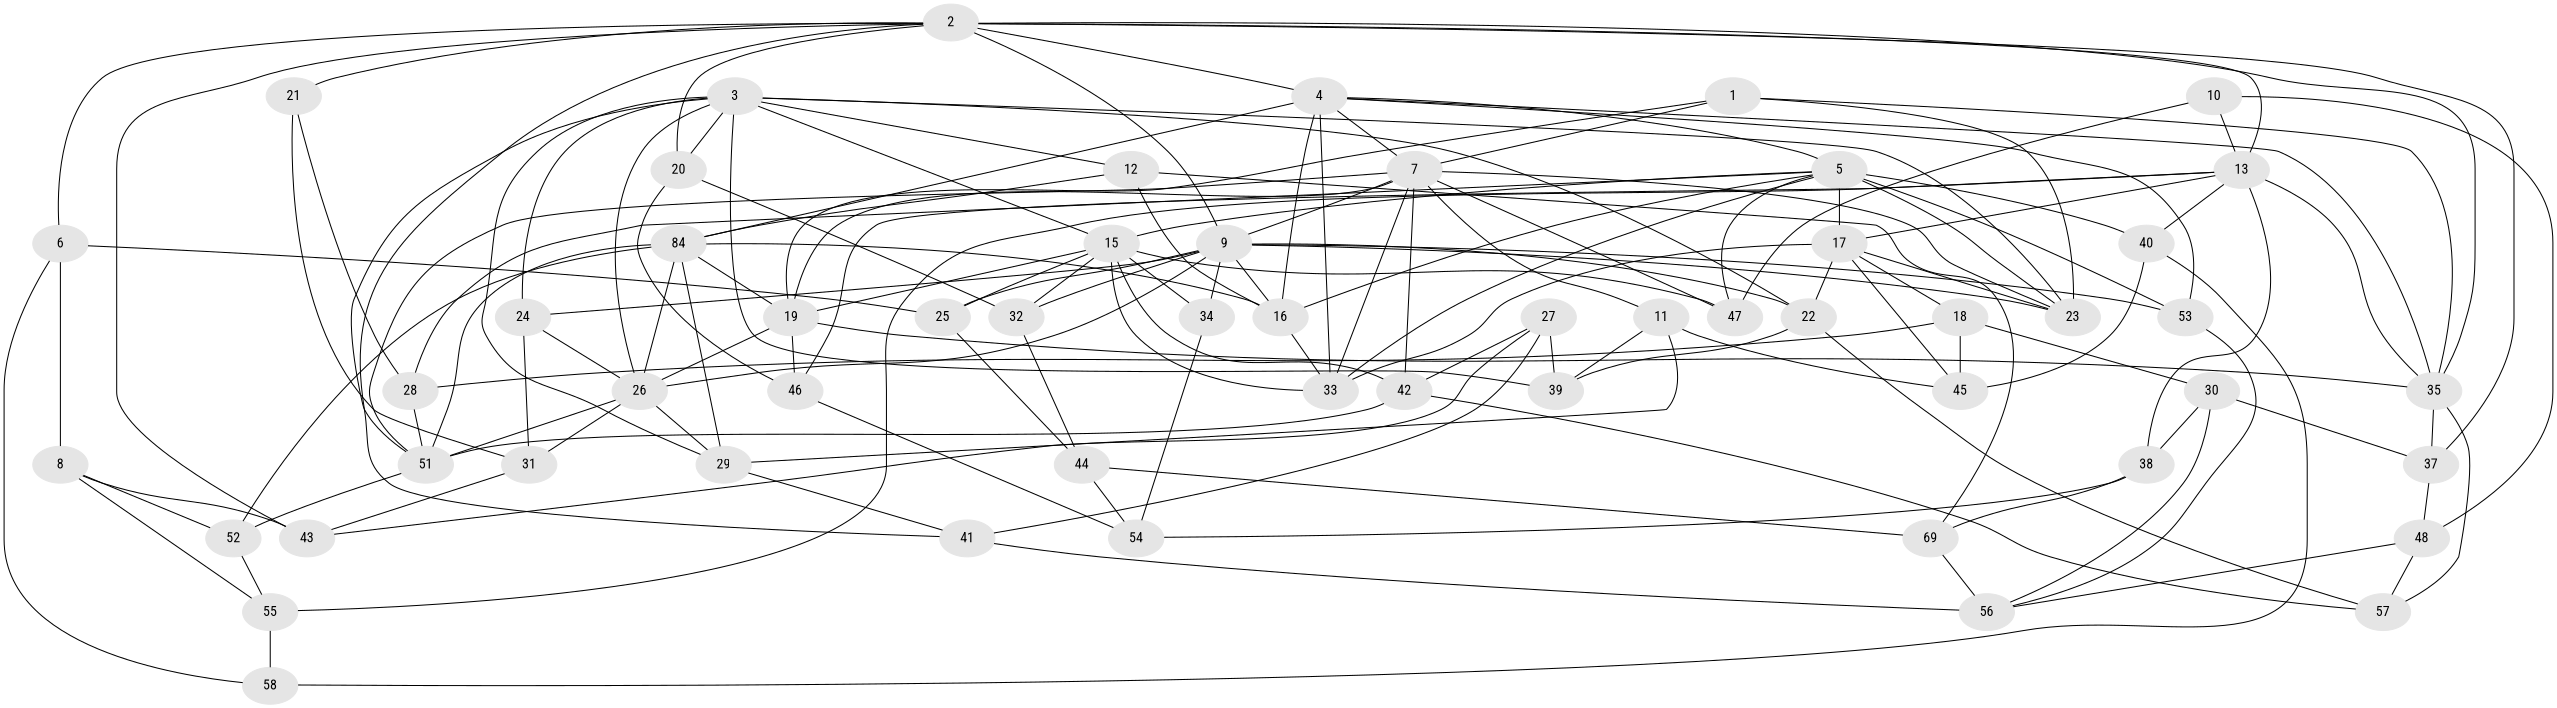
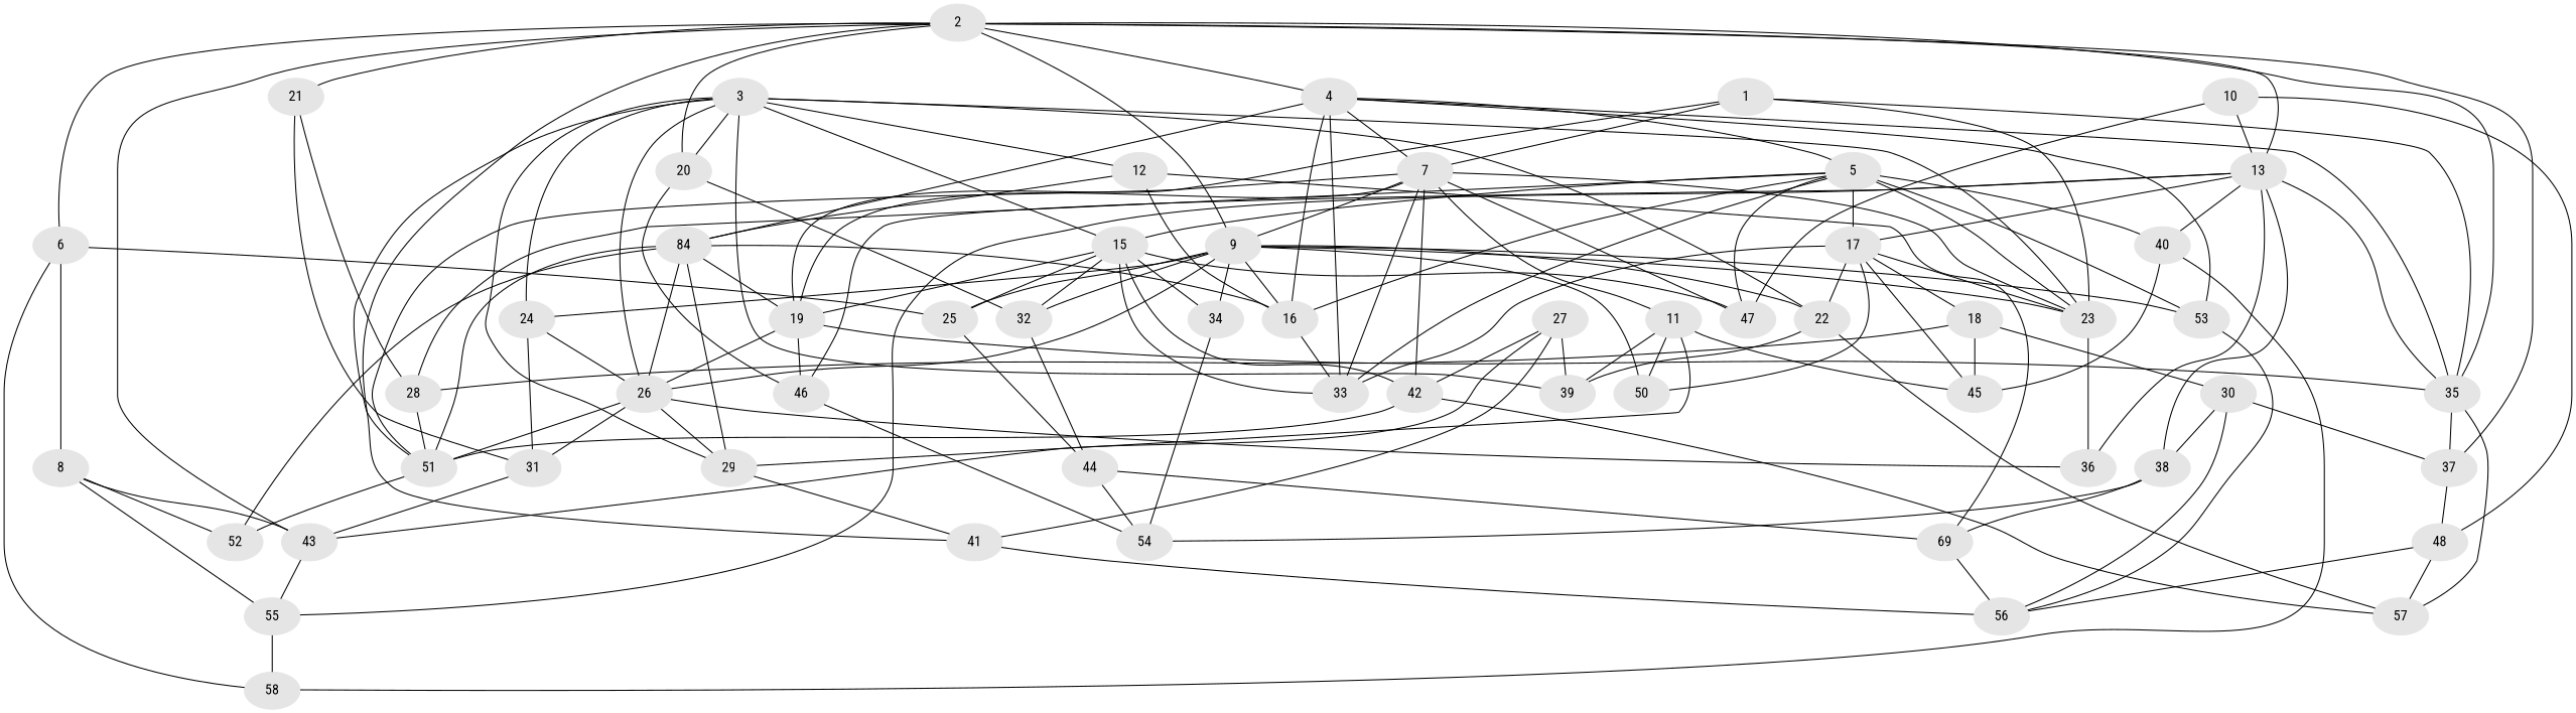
  graph {
    fontname="Roboto Condensed"
    node [color=gray90 fontname="Roboto Condensed" style=filled]
    edge [fontname="Roboto Condensed" weight=1.0]
    1
    7
    19
    23
    35
    9
    51
    33
    47
    11
    42
    26
    46
+   36
    37
    57
    2
    4
    6
    13
    20
    21
    41
    43
    5
    n26 [label=84]
    16
    53
    8
    25
    58
    22
    24
    32
    34
+   50
    17
    40
    55
    38
    28
    31
    48
    56
    3
    12
    15
    29
    39
    n50 [label=69]
    52
    45
    18
    44
    54
    10
    30
    27
    1 -- 7
    1 -- 19
    1 -- 23
    1 -- 35
    7 -- 19
    7 -- 23
    7 -- 9
    7 -- 51
    7 -- 33 [weight=3.0]
    7 -- 47
    7 -- 11
    7 -- 42
    19 -- 35
    19 -- 26
    19 -- 46
+   23 -- 36
    35 -- 37
    35 -- 57
    9 -- 23
    9 -- 26
    9 -- 16
    9 -- 53
    9 -- 25
    9 -- 22
    9 -- 24
    9 -- 32
    9 -- 34
+   9 -- 50
    51 -- 52
+   11 -- 50 [weight=2.0]
    11 -- 29 [weight=3.0]
    11 -- 39
    11 -- 45
    42 -- 51
    42 -- 57
    26 -- 51
+   26 -- 36
    26 -- 31
    26 -- 29 [weight=2.0]
    46 -- 54
    37 -- 48
    2 -- 35 [weight=2.0]
    2 -- 9
    2 -- 37
    2 -- 4
    2 -- 6
    2 -- 13
    2 -- 20
    2 -- 21 [weight=2.0]
    2 -- 41
    2 -- 43
    4 -- 7
    4 -- 35
    4 -- 33
    4 -- 5
    4 -- n26 [weight=2.0]
    4 -- 16
    4 -- 53
    6 -- 8
    6 -- 25
    6 -- 58
    13 -- 35
    13 -- 46
+   13 -- 36 [weight=2.0]
    13 -- 17 [weight=2.0]
    13 -- 40
    13 -- 55
    13 -- 38
    20 -- 46
    20 -- 32
    21 -- 28
    21 -- 31
    41 -- 56
    5 -- 23
    5 -- 33
    5 -- 47
    5 -- 16
    5 -- 53
    5 -- 17
    5 -- 40
    5 -- 28
    5 -- 15
    n26 -- 19
    n26 -- 51 [weight=2.0]
    n26 -- 26
    n26 -- 16
    n26 -- 29
    n26 -- 52
    16 -- 33
    53 -- 56
    8 -- 43
    8 -- 55
    8 -- 52
    25 -- 44
    22 -- 57
    22 -- 39
    24 -- 26
    24 -- 31
    32 -- 44
    34 -- 54
    17 -- 23 [weight=2.0]
    17 -- 33
    17 -- 22
+   17 -- 50
    17 -- 45
    17 -- 18
    40 -- 58
    40 -- 45
    55 -- 58
    38 -- n50
    38 -- 54
    28 -- 51
    31 -- 43
    48 -- 57
    48 -- 56
    3 -- 23
    3 -- 51
    3 -- 26
    3 -- 20
    3 -- 22 [weight=2.0]
    3 -- 24
    3 -- 12
    3 -- 15
    3 -- 29
    3 -- 39
    12 -- n26
    12 -- 16
    12 -- n50
    15 -- 19 [weight=2.0]
    15 -- 33
    15 -- 47
    15 -- 42 [weight=2.0]
    15 -- 25
    15 -- 32
    15 -- 34 [weight=2.0]
    29 -- 41
    n50 -- 56
-   52 -- 55
+   43 -- 55
    18 -- 28
    18 -- 45
    18 -- 30
    44 -- n50
    44 -- 54
    10 -- 47
    10 -- 13 [weight=2.0]
    10 -- 48
    30 -- 37
    30 -- 38
    30 -- 56
    27 -- 42
    27 -- 41
    27 -- 43
    27 -- 39
  }
